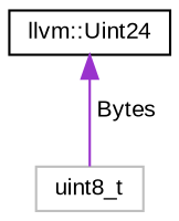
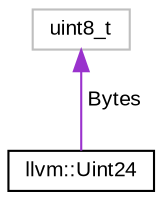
  digraph {
    fontname="Liberation Sans"
    node [fillcolor=white fontname="Liberation Sans" fontsize=10 shape=record style=filled]
    n1 [color=black fontcolor=black height=0.2 label="llvm::Uint24" width=0.4]
    n2 [color=grey75 height=0.2 label=uint8_t width=0.4]
-   n1 -> n2 [color=darkorchid3 dir=back fontname="Liberation Sans" fontsize=10 label=" Bytes" labelfontname=Helvetica labelfontsize=10 style=solid]
+   n2 -> n1 [color=darkorchid3 dir=back fontname="Liberation Sans" fontsize=10 label=" Bytes" labelfontname=Helvetica labelfontsize=10 style=solid]
  }
